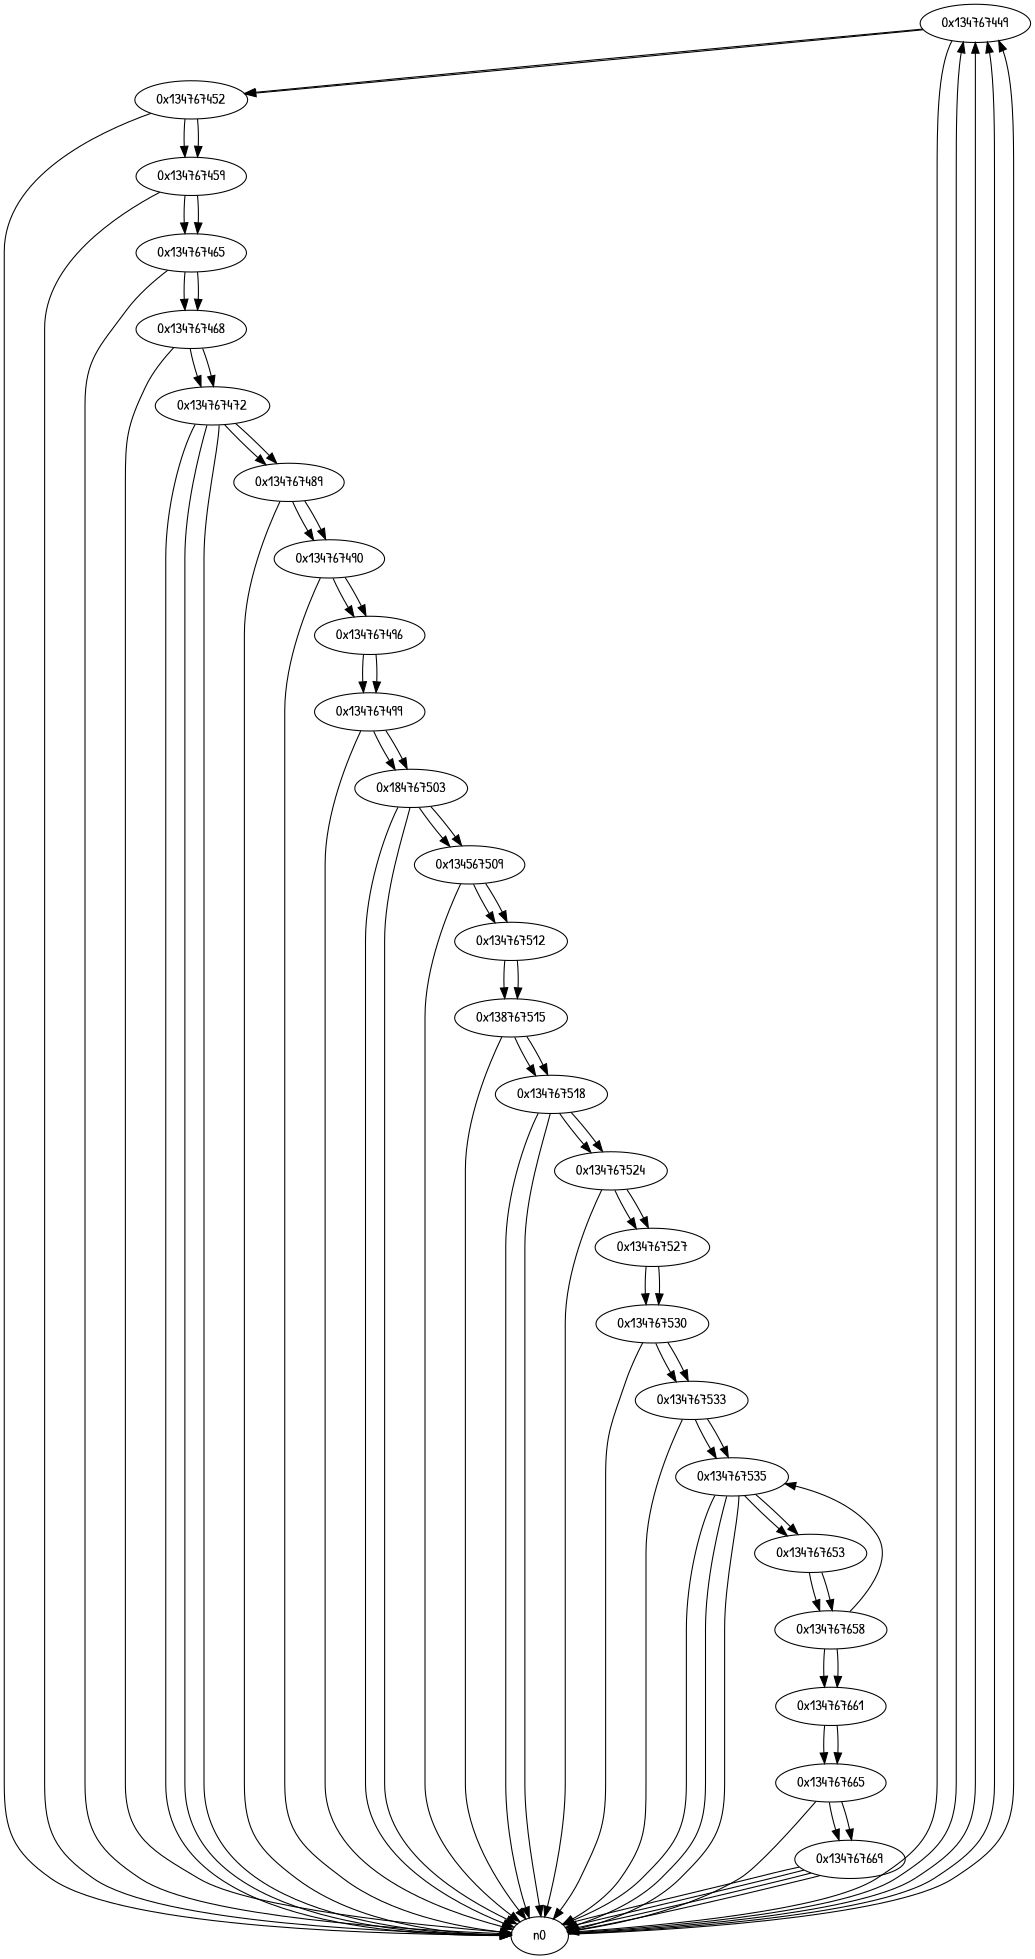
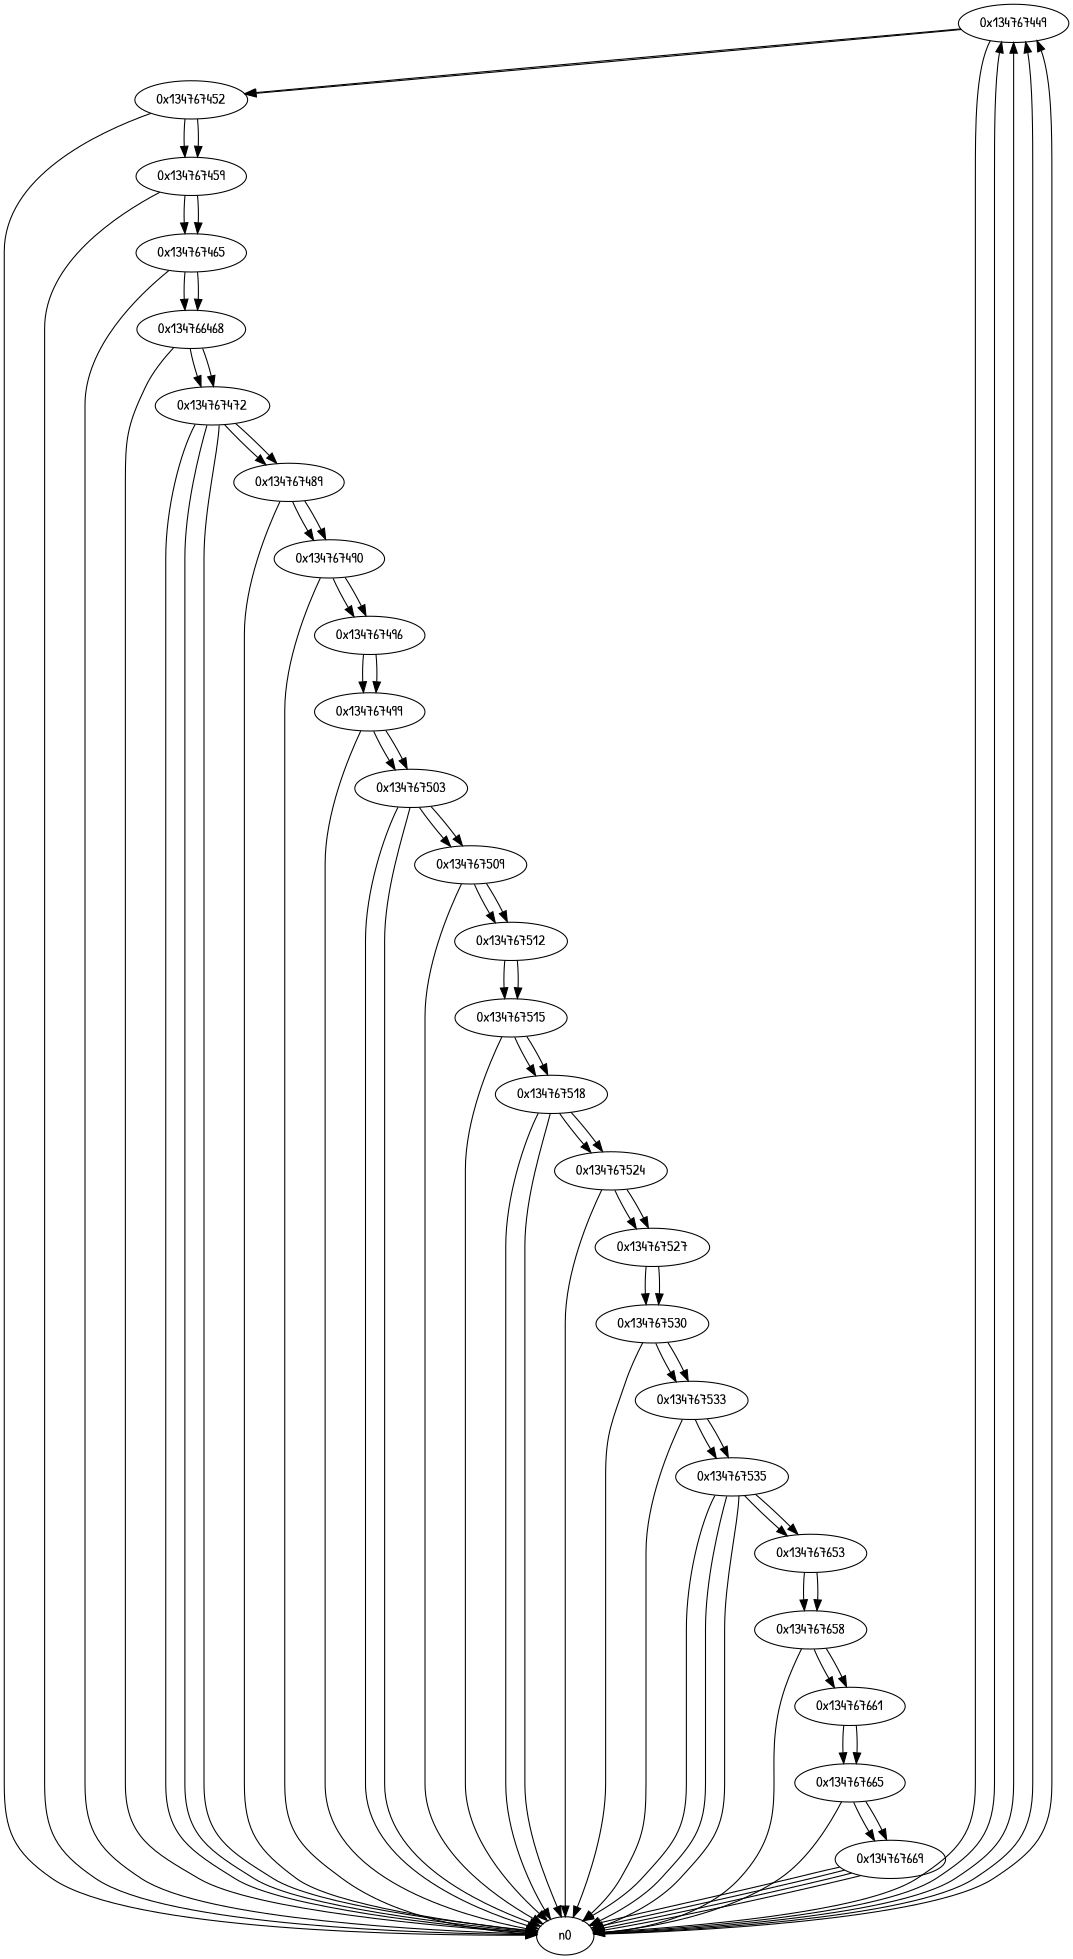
  digraph {
    fontname="Patrick Hand"
    node [fontname="Patrick Hand"]
    edge [fontname="Patrick Hand"]
    n1 [label="0x134767449"]
    n2 [label="0x134767452"]
    n0
    n3 [label="0x134767459"]
    n4 [label="0x134767465"]
-   n5 [label="0x134767468"]
+   n5 [label="0x134766468"]
    n6 [label="0x134767472"]
    n7 [label="0x134767489"]
    n8 [label="0x134767490"]
    n9 [label="0x134767496"]
    n10 [label="0x134767499"]
-   n11 [label="0x184767503"]
-   n12 [label="0x134567509"]
+   n11 [label="0x134767503"]
+   n12 [label="0x134767509"]
    n13 [label="0x134767512"]
-   n14 [label="0x138767515"]
+   n14 [label="0x134767515"]
    n15 [label="0x134767518"]
    n16 [label="0x134767524"]
    n17 [label="0x134767527"]
    n18 [label="0x134767530"]
    n19 [label="0x134767533"]
    n20 [label="0x134767535"]
    n21 [label="0x134767653"]
    n22 [label="0x134767658"]
    n23 [label="0x134767661"]
    n24 [label="0x134767665"]
    n25 [label="0x134767669"]
    n1 -> n2
    n1 -> n2
    n1 -> n0
    n2 -> n0
    n2 -> n3
    n2 -> n3
    n0 -> n1
    n0 -> n1
    n0 -> n1
    n0 -> n1
    n3 -> n0
    n3 -> n4
    n3 -> n4
    n4 -> n0
    n4 -> n5
    n4 -> n5
    n5 -> n0
    n5 -> n6
    n5 -> n6
    n6 -> n0
    n6 -> n0
    n6 -> n0
    n6 -> n7
    n6 -> n7
    n7 -> n0
    n7 -> n8
    n7 -> n8
    n8 -> n0
    n8 -> n9
    n8 -> n9
    n9 -> n10
    n9 -> n10
    n10 -> n0
    n10 -> n11
    n10 -> n11
    n11 -> n0
    n11 -> n0
    n11 -> n12
    n11 -> n12
    n12 -> n0
    n12 -> n13
    n12 -> n13
    n13 -> n14
    n13 -> n14
    n14 -> n0
    n14 -> n15
    n14 -> n15
    n15 -> n0
    n15 -> n0
    n15 -> n16
    n15 -> n16
    n16 -> n0
    n16 -> n17
    n16 -> n17
    n17 -> n18
    n17 -> n18
    n18 -> n0
    n18 -> n19
    n18 -> n19
    n19 -> n0
    n19 -> n20
    n19 -> n20
    n20 -> n0
    n20 -> n0
    n20 -> n0
    n20 -> n21
    n20 -> n21
    n21 -> n22
    n21 -> n22
-   n22 -> n20
+   n22 -> n0
    n22 -> n23
    n22 -> n23
    n23 -> n24
    n23 -> n24
    n24 -> n0
    n24 -> n25
    n24 -> n25
    n25 -> n0
    n25 -> n0
    n25 -> n0
    n25 -> n0
  }
